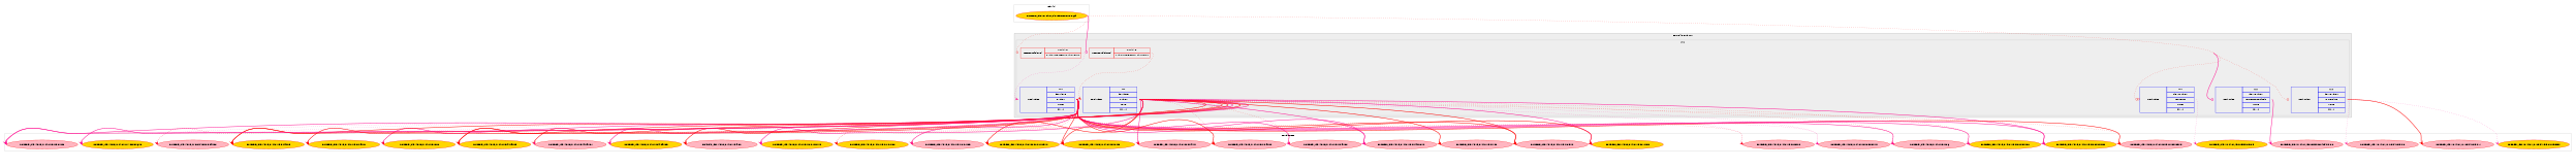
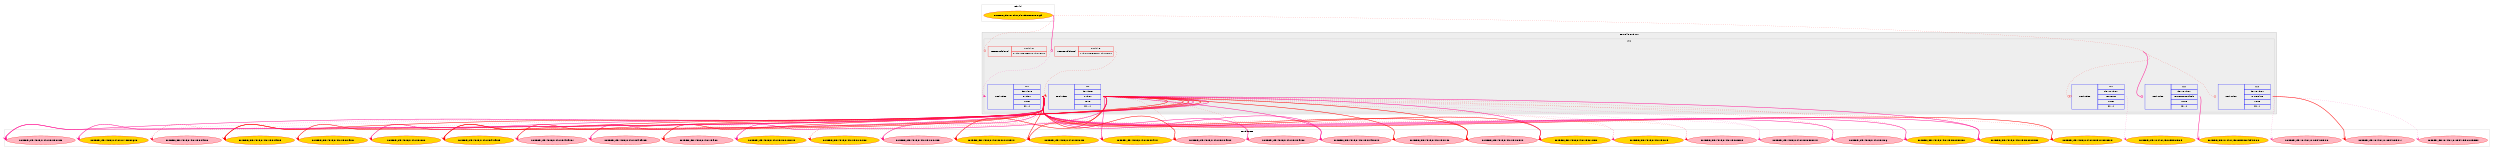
  digraph {
    compound=true
    concentrate=true
    fontname=Helvetica
    fontsize=10
    newrank=true
    rankdir=TB
    ranksep=1.5
    node [color=red fillcolor=gold fontname=Helvetica fontsize=10 style=filled]
    edge [arrowhead=vee color=red headport=w style=bold tailport=e weight=100]
    n1 [label="portage://dev-python/cloudscraper-1.2.69" width=4]
    n2 [color=blue label=<<TABLE BORDER="0" CELLBORDER="1" CELLSPACING="0" CELLPADDING="4" WIDTH="220"><TR><TD ROWSPAN="6" CELLPADDING="30">pack_dep</TD></TR><TR><TD WIDTH="110">run</TD></TR><TR><TD>dev-lang</TD></TR><TR><TD>python</TD></TR><TR><TD>none</TD></TR><TR><TD>[[],,,,]</TD></TR></TABLE>> shape=none fillcolor="" style=""]
    n3 [label=<<TABLE BORDER="0" CELLBORDER="1" CELLSPACING="0" CELLPADDING="4"><TR><TD ROWSPAN="3" CELLPADDING="10">use_conditional</TD></TR><TR><TD>positive</TD></TR><TR><TD>python_targets_python3_10</TD></TR></TABLE>> shape=none fillcolor="" style=""]
    n4 [color=blue label=<<TABLE BORDER="0" CELLBORDER="1" CELLSPACING="0" CELLPADDING="4" WIDTH="220"><TR><TD ROWSPAN="6" CELLPADDING="30">pack_dep</TD></TR><TR><TD WIDTH="110">run</TD></TR><TR><TD>dev-lang</TD></TR><TR><TD>python</TD></TR><TR><TD>none</TD></TR><TR><TD>[[],,,,]</TD></TR></TABLE>> shape=none fillcolor="" style=""]
    n5 [label=<<TABLE BORDER="0" CELLBORDER="1" CELLSPACING="0" CELLPADDING="4"><TR><TD ROWSPAN="3" CELLPADDING="10">use_conditional</TD></TR><TR><TD>positive</TD></TR><TR><TD>python_targets_python3_11</TD></TR></TABLE>> shape=none fillcolor="" style=""]
    n6 [color=blue label=<<TABLE BORDER="0" CELLBORDER="1" CELLSPACING="0" CELLPADDING="4" WIDTH="220"><TR><TD ROWSPAN="6" CELLPADDING="30">pack_dep</TD></TR><TR><TD WIDTH="110">run</TD></TR><TR><TD>dev-python</TD></TR><TR><TD>pyparsing</TD></TR><TR><TD>none</TD></TR><TR><TD>[[],,,,]</TD></TR></TABLE>> shape=none fillcolor="" style=""]
    n7 [color=blue label=<<TABLE BORDER="0" CELLBORDER="1" CELLSPACING="0" CELLPADDING="4" WIDTH="220"><TR><TD ROWSPAN="6" CELLPADDING="30">pack_dep</TD></TR><TR><TD WIDTH="110">run</TD></TR><TR><TD>dev-python</TD></TR><TR><TD>requests</TD></TR><TR><TD>none</TD></TR><TR><TD>[[],,,,]</TD></TR></TABLE>> shape=none fillcolor="" style=""]
    n8 [color=blue label=<<TABLE BORDER="0" CELLBORDER="1" CELLSPACING="0" CELLPADDING="4" WIDTH="220"><TR><TD ROWSPAN="6" CELLPADDING="30">pack_dep</TD></TR><TR><TD WIDTH="110">run</TD></TR><TR><TD>dev-python</TD></TR><TR><TD>requests-toolbelt</TD></TR><TR><TD>none</TD></TR><TR><TD>[[],,,,]</TD></TR></TABLE>> shape=none fillcolor="" style=""]
    n9 [fillcolor=lightpink label="portage://dev-lang/python-3.13.0_rc2" width=4]
-   n10 [fillcolor=lightpink label="portage://dev-lang/python-3.13.0_rc1_p3-r1" width=4]
+   n10 [label="portage://dev-lang/python-3.13.0_rc1_p3-r1" width=4]
    n11 [label="portage://dev-lang/python-3.13.0_rc1_p3" width=4]
    n12 [label="portage://dev-lang/python-3.13.0_rc1_p2" width=4]
    n13 [fillcolor=lightpink label="portage://dev-lang/python-3.12.6" width=4]
    n14 [fillcolor=lightpink label="portage://dev-lang/python-3.12.5_p1-r1" width=4]
    n15 [fillcolor=lightpink label="portage://dev-lang/python-3.12.5_p1" width=4]
+   n16 [label="portage://dev-lang/python-3.12.5" width=4]
    n17 [label="portage://dev-lang/python-3.12.4_p3" width=4]
    n18 [fillcolor=lightpink label="portage://dev-lang/python-3.12.3-r1" width=4]
    n19 [fillcolor=lightpink label="portage://dev-lang/python-3.11.10" width=4]
    n20 [fillcolor=lightpink label="portage://dev-lang/python-3.11.9_p2-r1" width=4]
    n21 [fillcolor=lightpink label="portage://dev-lang/python-3.11.9_p2" width=4]
    n22 [fillcolor=lightpink label="portage://dev-lang/python-3.11.9_p1" width=4]
-   n23 [fillcolor=lightpink label="portage://dev-lang/python-3.11.9-r1" width=4]
+   n23 [label="portage://dev-lang/python-3.11.9-r1" width=4]
    n24 [label="portage://dev-lang/python-3.10.15" width=4]
    n25 [label="portage://dev-lang/python-3.10.14_p3-r1" width=4]
    n26 [fillcolor=lightpink label="portage://dev-lang/python-3.10.14_p3" width=4]
    n27 [label="portage://dev-lang/python-3.10.14_p2" width=4]
    n28 [label="portage://dev-lang/python-3.10.14_p1-r1" width=4]
-   n29 [fillcolor=lightpink label="toolbelt://dev-lang/python-3.9.20" width=4]
-   n30 [label="portage://dev-lang/python-3.9.19_p5" width=4]
+   n29 [fillcolor=lightpink label="portage://dev-lang/python-3.9.20" width=4]
+   n30 [fillcolor=lightpink label="portage://dev-lang/python-3.9.19_p5" width=4]
    n31 [fillcolor=lightpink label="portage://dev-lang/python-3.9.19_p4" width=4]
    n32 [label="portage://dev-lang/python-3.9.19_p3" width=4]
    n33 [label="portage://dev-lang/python-3.8.20" width=4]
    n34 [label="portage://dev-lang/python-3.8.19_p4" width=4]
    n35 [label="portage://dev-lang/python-3.8.19_p3" width=4]
-   n36 [fillcolor=lightpink label="portage://dev-lang/pyparsing-3.8.19_p2" width=4]
+   n36 [fillcolor=lightpink label="portage://dev-lang/python-3.8.19_p2" width=4]
    n37 [label="portage://dev-lang/python-2.7.18_p16-r2" width=4]
-   n38 [label="portage://dev-python/pyparsing-3.2.0_beta1" width=4]
+   n38 [fillcolor=lightpink label="portage://dev-python/pyparsing-3.2.0_beta1" width=4]
    n39 [fillcolor=lightpink label="portage://dev-python/pyparsing-3.1.4" width=4]
    n40 [fillcolor=lightpink label="portage://dev-python/pyparsing-3.1.2" width=4]
    n41 [label="portage://dev-python/requests-2.32.3" width=4]
-   n42 [fillcolor=lightpink label="portage://dev-python/requests-toolbelt-1.0.0" width=4]
+   n42 [label="portage://dev-python/requests-toolbelt-1.0.0" width=4]
    subgraph cluster_1 {
      color=gray
      label=<<i>ebuild</i>>
      n1
    }
    subgraph cluster_2 {
      color=gray
      label=<<i>dependencies</i>>
      subgraph cluster_3 {
        color=gray
        fillcolor="#eeeeee"
        label=<<i>compile</i>>
        style=filled
      }
      subgraph cluster_4 {
        color=gray
        fillcolor="#eeeeee"
        label=<<i>compile and run</i>>
        style=filled
      }
      subgraph cluster_5 {
        color=gray
        fillcolor="#eeeeee"
        label=<<i>run</i>>
        style=filled
        subgraph sub_6 {
          color=gray
          fillcolor="#eeeeee"
          label=<<i>run</i>>
          style=filled
          n5
          subgraph sub_7 {
            color=gray
            fillcolor="#eeeeee"
            label=<<i>run</i>>
            style=filled
            n4
          }
        }
        subgraph sub_8 {
          color=gray
          fillcolor="#eeeeee"
          label=<<i>run</i>>
          style=filled
          n3
          subgraph sub_9 {
            color=gray
            fillcolor="#eeeeee"
            label=<<i>run</i>>
            style=filled
            n2
          }
        }
        subgraph sub_10 {
          color=gray
          fillcolor="#eeeeee"
          label=<<i>run</i>>
          style=filled
          n6
        }
        subgraph sub_11 {
          color=gray
          fillcolor="#eeeeee"
          label=<<i>run</i>>
          style=filled
          n7
        }
        subgraph sub_12 {
          color=gray
          fillcolor="#eeeeee"
          label=<<i>run</i>>
          style=filled
          n8
        }
      }
    }
    subgraph cluster_13 {
      color=gray
      label=<<i>candidates</i>>
      rank=same
      subgraph sub_14 {
        color=black
        label=<<i>candidates</i>>
        nodesep=1
        rank=same
        n9
        n10
        n11
        n12
        n13
        n14
        n15
+       n16
        n17
        n18
        n19
        n20
        n21
        n22
        n23
        n24
        n25
        n26
        n27
        n28
        n29
        n30
        n31
        n32
        n33
        n34
        n35
        n36
        n37
      }
      subgraph sub_15 {
        color=black
        label=<<i>candidates</i>>
        nodesep=1
        rank=same
        n9
        n10
        n11
        n12
        n13
        n14
        n15
+       n16
        n17
        n18
        n19
        n20
        n21
        n22
        n23
        n24
        n25
        n26
        n27
        n28
        n29
        n30
        n31
        n32
        n33
        n34
        n35
        n36
        n37
      }
      subgraph sub_16 {
        color=black
        label=<<i>candidates</i>>
        nodesep=1
        rank=same
        n38
        n39
        n40
      }
      subgraph sub_17 {
        color=black
        label=<<i>candidates</i>>
        nodesep=1
        rank=same
        n41
      }
      subgraph sub_18 {
        color=black
        label=<<i>candidates</i>>
        nodesep=1
        rank=same
        n42
      }
    }
    n1 -> n3 [arrowhead=odot color=deeppink weight=20]
    n1 -> n5 [arrowhead=odot style=dotted weight=20]
    n1 -> n6 [arrowhead=odot style=dotted weight=20]
    n1 -> n7 [arrowhead=odot style=dotted weight=20]
    n1 -> n8 [arrowhead=odot color=deeppink weight=20]
    n2 -> n9 [color=deeppink]
    n2 -> n10 [style=dotted]
    n2 -> n11 [color=deeppink]
    n2 -> n12 [style=dotted]
    n2 -> n13 [style=dotted]
    n2 -> n14 [color=deeppink style=dotted]
    n2 -> n15 [color=deeppink style=dotted]
+   n2 -> n16 [style=dotted]
    n2 -> n17 [color=deeppink]
    n2 -> n18
    n2 -> n19
    n2 -> n20 [color=deeppink]
    n2 -> n21 [style=dotted]
    n2 -> n22 [style=dotted]
    n2 -> n23 [color=deeppink]
    n2 -> n24
    n2 -> n25
    n2 -> n26 [style=dotted]
    n2 -> n27 [style=dotted]
    n2 -> n28 [color=deeppink]
    n2 -> n29
    n2 -> n30 [style=dotted]
    n2 -> n31
    n2 -> n32
    n2 -> n33 [color=deeppink]
    n2 -> n34 [color=deeppink style=dotted]
    n2 -> n35
    n2 -> n36 [color=deeppink style=dotted]
    n2 -> n37 [color=deeppink style=dotted]
    n3 -> n2 [style=dotted weight=20]
    n4 -> n9 [color=deeppink]
    n4 -> n10
    n4 -> n11 [color=deeppink]
    n4 -> n12 [color=deeppink]
    n4 -> n13 [color=deeppink]
    n4 -> n14 [color=deeppink style=dotted]
    n4 -> n15 [style=dotted]
+   n4 -> n16 [color=deeppink style=dotted]
    n4 -> n17
    n4 -> n18
    n4 -> n19 [style=dotted]
    n4 -> n20 [color=deeppink]
    n4 -> n21 [color=deeppink]
    n4 -> n22
    n4 -> n23 [style=dotted]
    n4 -> n24
    n4 -> n25 [style=dotted]
    n4 -> n26 [color=deeppink]
    n4 -> n27 [style=dotted]
    n4 -> n28 [color=deeppink style=dotted]
    n4 -> n29 [style=dotted]
    n4 -> n30 [color=deeppink]
    n4 -> n31 [color=deeppink style=dotted]
    n4 -> n32
    n4 -> n33 [style=dotted]
    n4 -> n34
    n4 -> n35
    n4 -> n36 [style=dotted]
    n4 -> n37 [color=deeppink]
    n5 -> n4 [color=deeppink style=dotted weight=20]
    n6 -> n38 [color=deeppink style=dotted]
    n6 -> n39
    n6 -> n40 [color=deeppink style=dotted]
    n7 -> n41 [color=deeppink style=dotted]
    n8 -> n42 [color=deeppink]
  }
